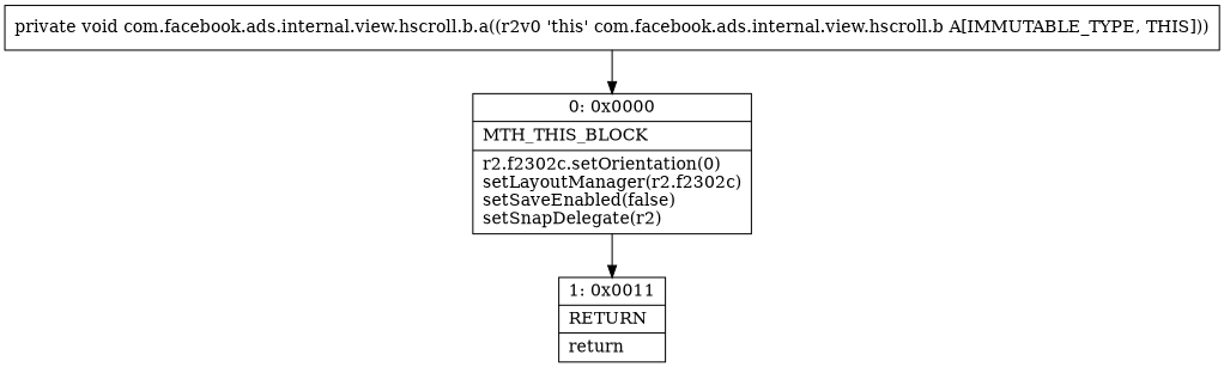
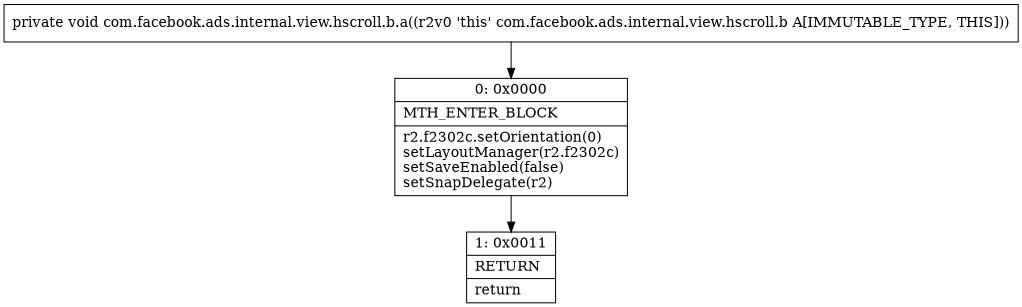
  digraph {
    node [shape=record]
-   n1 [label="{0\:\ 0x0000|MTH_THIS_BLOCK\l|r2.f2302c.setOrientation(0)\lsetLayoutManager(r2.f2302c)\lsetSaveEnabled(false)\lsetSnapDelegate(r2)\l}"]
+   n1 [label="{0\:\ 0x0000|MTH_ENTER_BLOCK\l|r2.f2302c.setOrientation(0)\lsetLayoutManager(r2.f2302c)\lsetSaveEnabled(false)\lsetSnapDelegate(r2)\l}"]
    n2 [label="{1\:\ 0x0011|RETURN\l|return\l}"]
    n3 [label="{private void com.facebook.ads.internal.view.hscroll.b.a((r2v0 'this' com.facebook.ads.internal.view.hscroll.b A[IMMUTABLE_TYPE, THIS])) }"]
    n1 -> n2
    n3 -> n1
  }
